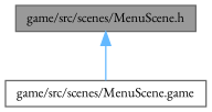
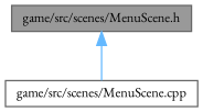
  digraph {
    fontname="EB Garamond"
    node [fontname="EB Garamond" fontsize=10 shape=box style=filled]
    n1 [color=gray40 fillcolor=grey60 fontcolor=black height=0.2 label="game/src/scenes/MenuScene.h" width=0.4]
-   n2 [color=grey40 fillcolor=white height=0.2 label="game/src/scenes/MenuScene.game" width=0.4]
+   n2 [color=grey40 fillcolor=white height=0.2 label="game/src/scenes/MenuScene.cpp" width=0.4]
    n1 -> n2 [color=steelblue1 dir=back fontname="EB Garamond" fontsize=10 labelfontname=Helvetica labelfontsize=10 style=solid]
  }
